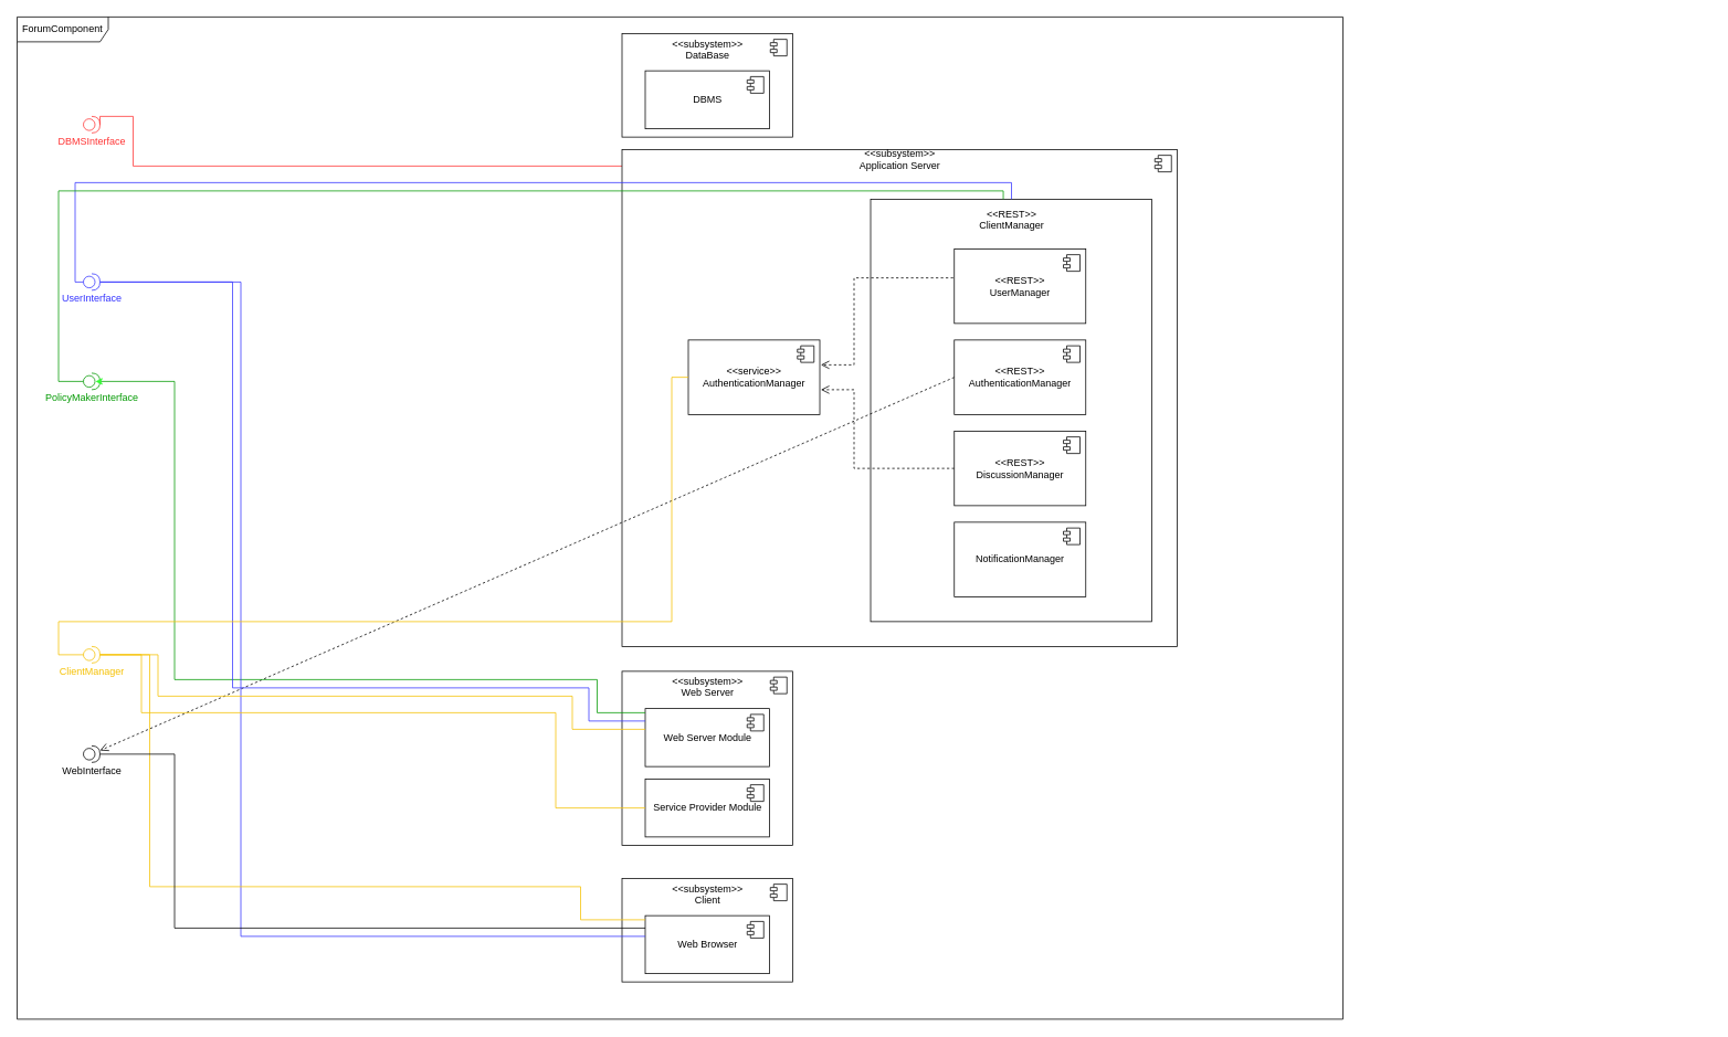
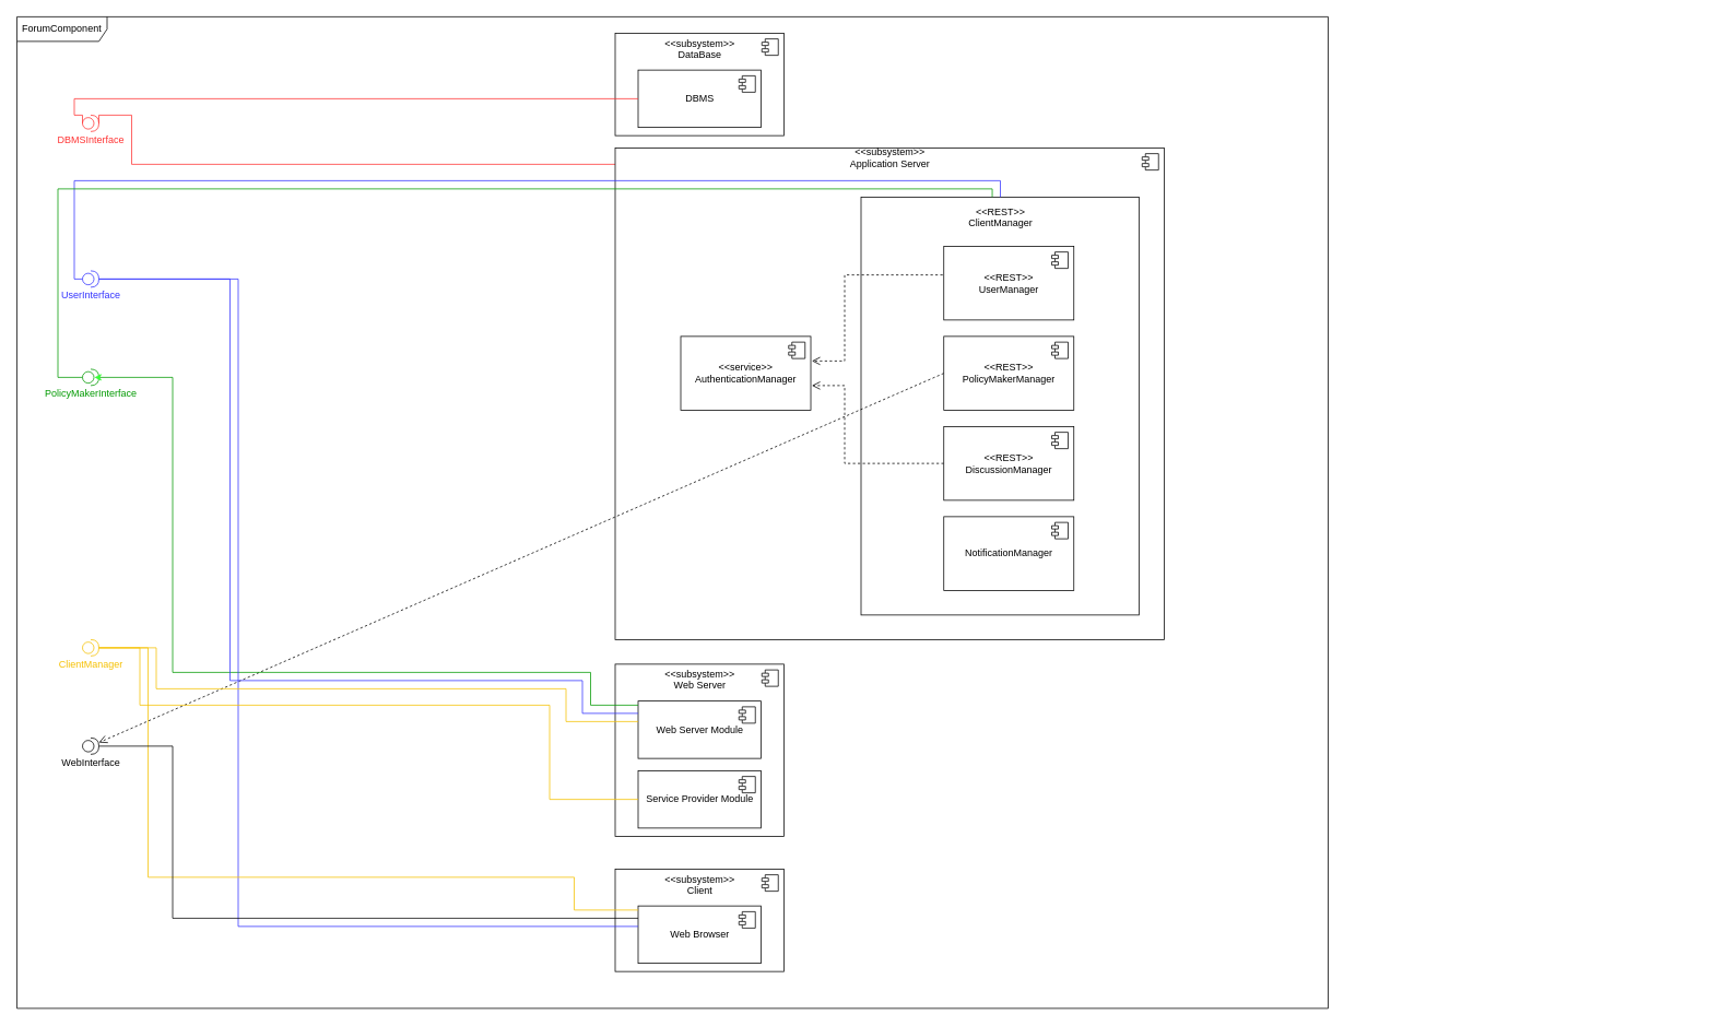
  <mxCell id="0" />
  <mxCell id="1" parent="0" />
  <mxCell id="2" value="ForumComponent" style="shape=umlFrame;whiteSpace=wrap;html=1;width=110;height=30;" parent="1" vertex="1"><mxGeometry x="20" y="20" width="1600" height="1210" as="geometry" /></mxCell>
  <mxCell id="3" value="&lt;font color=&quot;#ff3333&quot;&gt;DBMSInterface&lt;/font&gt;" style="shape=providedRequiredInterface;html=1;verticalLabelPosition=bottom;sketch=0;strokeColor=#FF3333;" parent="1" vertex="1"><mxGeometry x="100" y="140" width="20" height="20" as="geometry" /></mxCell>
  <mxCell id="4" value="" style="group" parent="1" vertex="1" connectable="0"><mxGeometry x="750" y="40" width="206" height="125" as="geometry" /></mxCell>
  <mxCell id="5" value="&amp;lt;&amp;lt;subsystem&amp;gt;&amp;gt;&lt;br&gt;DataBase&lt;br&gt;&lt;br&gt;&lt;br&gt;&lt;br&gt;&lt;br&gt;&lt;br&gt;&lt;br&gt;" style="html=1;dropTarget=0;" parent="4" vertex="1"><mxGeometry width="206" height="125" as="geometry" /></mxCell>
  <mxCell id="6" value="" style="shape=module;jettyWidth=8;jettyHeight=4;" parent="5" vertex="1"><mxGeometry x="1" width="20" height="20" relative="1" as="geometry"><mxPoint x="-27" y="7" as="offset" /></mxGeometry></mxCell>
  <mxCell id="7" value="DBMS" style="html=1;dropTarget=0;" parent="4" vertex="1"><mxGeometry x="28" y="45" width="150" height="70" as="geometry" /></mxCell>
  <mxCell id="8" value="" style="shape=module;jettyWidth=8;jettyHeight=4;" parent="7" vertex="1"><mxGeometry x="1" width="20" height="20" relative="1" as="geometry"><mxPoint x="-27" y="7" as="offset" /></mxGeometry></mxCell>
  <mxCell id="9" value="&lt;font color=&quot;#3333ff&quot;&gt;UserInterface&lt;/font&gt;" style="shape=providedRequiredInterface;html=1;verticalLabelPosition=bottom;sketch=0;strokeColor=#3333FF;" parent="1" vertex="1"><mxGeometry x="100" y="330" width="20" height="20" as="geometry" /></mxCell>
  <mxCell id="10" value="&lt;font color=&quot;#009900&quot;&gt;PolicyMakerInterface&lt;/font&gt;" style="shape=providedRequiredInterface;html=1;verticalLabelPosition=bottom;sketch=0;strokeColor=#009900;" parent="1" vertex="1"><mxGeometry x="100" y="450" width="20" height="20" as="geometry" /></mxCell>
  <mxCell id="11" value="" style="group" parent="1" vertex="1" connectable="0"><mxGeometry x="750" y="1060" width="206" height="125" as="geometry" /></mxCell>
  <mxCell id="12" value="&amp;lt;&amp;lt;subsystem&amp;gt;&amp;gt;&lt;br&gt;Client&lt;br&gt;&lt;br&gt;&lt;br&gt;&lt;br&gt;&lt;br&gt;&lt;br&gt;&lt;br&gt;" style="html=1;dropTarget=0;" parent="11" vertex="1"><mxGeometry width="206" height="125" as="geometry" /></mxCell>
  <mxCell id="13" value="" style="shape=module;jettyWidth=8;jettyHeight=4;" parent="12" vertex="1"><mxGeometry x="1" width="20" height="20" relative="1" as="geometry"><mxPoint x="-27" y="7" as="offset" /></mxGeometry></mxCell>
  <mxCell id="14" value="Web Browser" style="html=1;dropTarget=0;" parent="11" vertex="1"><mxGeometry x="28" y="45" width="150" height="70" as="geometry" /></mxCell>
  <mxCell id="15" value="" style="shape=module;jettyWidth=8;jettyHeight=4;" parent="14" vertex="1"><mxGeometry x="1" width="20" height="20" relative="1" as="geometry"><mxPoint x="-27" y="7" as="offset" /></mxGeometry></mxCell>
  <mxCell id="16" value="" style="group" parent="1" vertex="1" connectable="0"><mxGeometry x="750" y="810" width="206" height="210" as="geometry" /></mxCell>
  <mxCell id="17" value="&amp;lt;&amp;lt;subsystem&amp;gt;&amp;gt;&lt;br&gt;Web Server&lt;br&gt;&lt;br&gt;&lt;br&gt;&lt;br&gt;&lt;br&gt;&lt;br&gt;&lt;br&gt;&lt;br&gt;&lt;br&gt;&lt;br&gt;&lt;br&gt;&lt;br&gt;&lt;br&gt;" style="html=1;dropTarget=0;" parent="16" vertex="1"><mxGeometry width="206" height="210" as="geometry" /></mxCell>
  <mxCell id="18" value="" style="shape=module;jettyWidth=8;jettyHeight=4;" parent="17" vertex="1"><mxGeometry x="1" width="20" height="20" relative="1" as="geometry"><mxPoint x="-27" y="7" as="offset" /></mxGeometry></mxCell>
  <mxCell id="19" value="Web Server Module" style="html=1;dropTarget=0;" parent="16" vertex="1"><mxGeometry x="28" y="45" width="150" height="70" as="geometry" /></mxCell>
  <mxCell id="20" value="" style="shape=module;jettyWidth=8;jettyHeight=4;" parent="19" vertex="1"><mxGeometry x="1" width="20" height="20" relative="1" as="geometry"><mxPoint x="-27" y="7" as="offset" /></mxGeometry></mxCell>
  <mxCell id="21" value="Service Provider Module" style="html=1;dropTarget=0;" parent="16" vertex="1"><mxGeometry x="28" y="130" width="150" height="70" as="geometry" /></mxCell>
  <mxCell id="22" value="" style="shape=module;jettyWidth=8;jettyHeight=4;" parent="21" vertex="1"><mxGeometry x="1" width="20" height="20" relative="1" as="geometry"><mxPoint x="-27" y="7" as="offset" /></mxGeometry></mxCell>
+ <mxCell id="23" value="" style="endArrow=none;html=1;edgeStyle=orthogonalEdgeStyle;rounded=0;exitX=0;exitY=0.5;exitDx=0;exitDy=0;exitPerimeter=0;strokeColor=#FF3333;" parent="1" source="3" target="7" edge="1"><mxGeometry relative="1" as="geometry"><mxPoint x="110" y="110" as="sourcePoint" /><mxPoint x="310" y="109.5" as="targetPoint" /><Array as="points"><mxPoint x="90" y="140" /><mxPoint x="90" y="120" /></Array></mxGeometry></mxCell>
  <mxCell id="24" value="" style="endArrow=none;html=1;edgeStyle=orthogonalEdgeStyle;rounded=0;exitX=1;exitY=0.5;exitDx=0;exitDy=0;exitPerimeter=0;strokeColor=#FF3333;" parent="1" source="3" target="27" edge="1"><mxGeometry relative="1" as="geometry"><mxPoint x="110" y="150" as="sourcePoint" /><mxPoint x="788" y="130" as="targetPoint" /><Array as="points"><mxPoint x="160" y="140" /><mxPoint x="160" y="200" /></Array></mxGeometry></mxCell>
  <mxCell id="25" value="" style="group" parent="1" vertex="1" connectable="0"><mxGeometry x="750" y="180" width="1312.685" height="611.5" as="geometry" /></mxCell>
  <mxCell id="26" value="" style="group" parent="25" vertex="1" connectable="0"><mxGeometry width="1312.685" height="611.5" as="geometry" /></mxCell>
  <mxCell id="27" value="&amp;lt;&amp;lt;subsystem&amp;gt;&amp;gt;&lt;br&gt;Application Server&lt;br&gt;&lt;br&gt;&lt;br&gt;&lt;br&gt;&lt;br&gt;&lt;br&gt;&lt;br&gt;&lt;br&gt;&lt;br&gt;&lt;br&gt;&lt;br&gt;&lt;br&gt;&lt;br&gt;&lt;br&gt;&lt;br&gt;&lt;br&gt;&lt;br&gt;&lt;br&gt;&lt;br&gt;&lt;br&gt;&lt;br&gt;&lt;br&gt;&lt;br&gt;&lt;br&gt;&lt;br&gt;&lt;br&gt;&lt;br&gt;&lt;br&gt;&lt;br&gt;&lt;br&gt;&lt;br&gt;&lt;br&gt;&lt;br&gt;&lt;br&gt;&lt;br&gt;&lt;br&gt;&lt;br&gt;&lt;br&gt;&lt;br&gt;&lt;br&gt;&lt;br&gt;" style="html=1;dropTarget=0;" parent="26" vertex="1"><mxGeometry width="670.0" height="600" as="geometry" /></mxCell>
  <mxCell id="28" value="" style="shape=module;jettyWidth=8;jettyHeight=4;" parent="27" vertex="1"><mxGeometry x="1" width="20" height="20" relative="1" as="geometry"><mxPoint x="-27" y="7" as="offset" /></mxGeometry></mxCell>
  <mxCell id="29" value="&amp;lt;&amp;lt;REST&amp;gt;&amp;gt;&lt;br&gt;ClientManager&lt;br&gt;&lt;br&gt;&lt;br&gt;&lt;br&gt;&lt;br&gt;&lt;br&gt;&lt;br&gt;&lt;br&gt;&lt;br&gt;&lt;br&gt;&lt;br&gt;&lt;br&gt;&lt;br&gt;&lt;br&gt;&lt;br&gt;&lt;br&gt;&lt;br&gt;&lt;br&gt;&lt;br&gt;&lt;br&gt;&lt;br&gt;&lt;br&gt;&lt;br&gt;&lt;br&gt;&lt;br&gt;&lt;br&gt;&lt;br&gt;&lt;br&gt;&lt;br&gt;&lt;br&gt;&lt;br&gt;&lt;br&gt;&lt;br&gt;" style="html=1;dropTarget=0;container=0;" parent="26" vertex="1"><mxGeometry x="300" y="60" width="339.14" height="510" as="geometry" /></mxCell>
  <mxCell id="30" value="" style="html=1;verticalAlign=bottom;endArrow=open;dashed=1;endSize=8;rounded=0;exitX=0;exitY=0.5;exitDx=0;exitDy=0;" parent="26" source="35" target="47" edge="1"><mxGeometry relative="1" as="geometry"><mxPoint x="440" y="270" as="sourcePoint" /><mxPoint x="238.681" y="275" as="targetPoint" /></mxGeometry></mxCell>
  <mxCell id="31" value="" style="html=1;verticalAlign=bottom;endArrow=open;dashed=1;endSize=8;rounded=0;" parent="26" source="39" edge="1"><mxGeometry relative="1" as="geometry"><mxPoint x="401.001" y="385" as="sourcePoint" /><mxPoint x="240" y="290" as="targetPoint" /><Array as="points"><mxPoint x="280" y="385" /><mxPoint x="280" y="290" /><mxPoint x="260" y="290" /></Array></mxGeometry></mxCell>
  <mxCell id="32" value="" style="html=1;verticalAlign=bottom;endArrow=open;dashed=1;endSize=8;rounded=0;" parent="26" edge="1"><mxGeometry relative="1" as="geometry"><mxPoint x="441.671" y="155" as="sourcePoint" /><mxPoint x="240" y="260" as="targetPoint" /><Array as="points"><mxPoint x="280" y="155" /><mxPoint x="280" y="260" /></Array></mxGeometry></mxCell>
  <mxCell id="33" value="&amp;lt;&amp;lt;REST&amp;gt;&amp;gt;&lt;br&gt;UserManager" style="html=1;dropTarget=0;" parent="26" vertex="1"><mxGeometry x="401.001" y="120" width="158.684" height="90" as="geometry" /></mxCell>
  <mxCell id="34" value="" style="shape=module;jettyWidth=8;jettyHeight=4;" parent="33" vertex="1"><mxGeometry x="1" width="20" height="20" relative="1" as="geometry"><mxPoint x="-27" y="7" as="offset" /></mxGeometry></mxCell>
- <mxCell id="35" value="&amp;lt;&amp;lt;REST&amp;gt;&amp;gt;&lt;br&gt;AuthenticationManager" style="html=1;dropTarget=0;" parent="26" vertex="1"><mxGeometry x="401.001" y="230" width="158.684" height="90" as="geometry" /></mxCell>
+ <mxCell id="35" value="&amp;lt;&amp;lt;REST&amp;gt;&amp;gt;&lt;br&gt;PolicyMakerManager" style="html=1;dropTarget=0;" parent="26" vertex="1"><mxGeometry x="401.001" y="230" width="158.684" height="90" as="geometry" /></mxCell>
  <mxCell id="36" value="" style="shape=module;jettyWidth=8;jettyHeight=4;" parent="35" vertex="1"><mxGeometry x="1" width="20" height="20" relative="1" as="geometry"><mxPoint x="-27" y="7" as="offset" /></mxGeometry></mxCell>
  <mxCell id="37" value="NotificationManager" style="html=1;dropTarget=0;" parent="26" vertex="1"><mxGeometry x="400.999" y="450.0" width="158.684" height="90" as="geometry" /></mxCell>
  <mxCell id="38" value="" style="shape=module;jettyWidth=8;jettyHeight=4;" parent="37" vertex="1"><mxGeometry x="1" width="20" height="20" relative="1" as="geometry"><mxPoint x="-27" y="7" as="offset" /></mxGeometry></mxCell>
  <mxCell id="39" value="&amp;lt;&amp;lt;REST&amp;gt;&amp;gt;&lt;br&gt;DiscussionManager" style="html=1;dropTarget=0;" parent="26" vertex="1"><mxGeometry x="401.001" y="340" width="158.684" height="90" as="geometry" /></mxCell>
  <mxCell id="40" value="" style="shape=module;jettyWidth=8;jettyHeight=4;" parent="39" vertex="1"><mxGeometry x="1" width="20" height="20" relative="1" as="geometry"><mxPoint x="-27" y="7" as="offset" /></mxGeometry></mxCell>
  <mxCell id="41" value="&amp;lt;&amp;lt;service&amp;gt;&amp;gt;&lt;br&gt;AuthenticationManager" style="html=1;dropTarget=0;" parent="26" vertex="1"><mxGeometry x="79.999" y="230" width="158.684" height="90" as="geometry" /></mxCell>
  <mxCell id="42" value="" style="shape=module;jettyWidth=8;jettyHeight=4;" parent="41" vertex="1"><mxGeometry x="1" width="20" height="20" relative="1" as="geometry"><mxPoint x="-27" y="7" as="offset" /></mxGeometry></mxCell>
  <mxCell id="43" value="" style="endArrow=none;html=1;edgeStyle=orthogonalEdgeStyle;rounded=0;exitX=0;exitY=0.5;exitDx=0;exitDy=0;exitPerimeter=0;strokeColor=#3333FF;" parent="1" source="9" target="29" edge="1"><mxGeometry relative="1" as="geometry"><mxPoint x="130" y="150" as="sourcePoint" /><mxPoint x="760" y="210" as="targetPoint" /><Array as="points"><mxPoint x="90" y="340" /><mxPoint x="90" y="220" /><mxPoint x="1220" y="220" /></Array></mxGeometry></mxCell>
  <mxCell id="44" value="" style="endArrow=none;html=1;edgeStyle=orthogonalEdgeStyle;rounded=0;exitX=0;exitY=0.5;exitDx=0;exitDy=0;exitPerimeter=0;entryX=0.472;entryY=0;entryDx=0;entryDy=0;entryPerimeter=0;strokeColor=#009900;" parent="1" source="10" target="29" edge="1"><mxGeometry relative="1" as="geometry"><mxPoint x="140" y="160" as="sourcePoint" /><mxPoint x="770" y="220" as="targetPoint" /><Array as="points"><mxPoint x="70" y="460" /><mxPoint x="70" y="230" /><mxPoint x="1210" y="230" /></Array></mxGeometry></mxCell>
  <mxCell id="45" value="" style="endArrow=none;html=1;edgeStyle=orthogonalEdgeStyle;rounded=0;exitX=1;exitY=0.5;exitDx=0;exitDy=0;exitPerimeter=0;strokeColor=#009900;" parent="1" source="10" edge="1"><mxGeometry relative="1" as="geometry"><mxPoint x="120" y="370" as="sourcePoint" /><mxPoint x="778" y="860" as="targetPoint" /><Array as="points"><mxPoint x="210" y="460" /><mxPoint x="210" y="820" /><mxPoint x="720" y="820" /><mxPoint x="720" y="860" /><mxPoint x="778" y="860" /></Array></mxGeometry></mxCell>
  <mxCell id="46" value="&lt;font color=&quot;#f5c000&quot;&gt;ClientManager&lt;/font&gt;" style="shape=providedRequiredInterface;html=1;verticalLabelPosition=bottom;sketch=0;strokeColor=#F5C000;" parent="1" vertex="1"><mxGeometry x="100" y="780" width="20" height="20" as="geometry" /></mxCell>
  <mxCell id="47" value="WebInterface" style="shape=providedRequiredInterface;html=1;verticalLabelPosition=bottom;sketch=0;" parent="1" vertex="1"><mxGeometry x="100" y="900" width="20" height="20" as="geometry" /></mxCell>
  <mxCell id="48" value="" style="endArrow=none;html=1;edgeStyle=orthogonalEdgeStyle;rounded=0;strokeColor=#3333FF;" parent="1" edge="1"><mxGeometry relative="1" as="geometry"><mxPoint x="120" y="340" as="sourcePoint" /><mxPoint x="778" y="870" as="targetPoint" /><Array as="points"><mxPoint x="280" y="340" /><mxPoint x="280" y="830" /><mxPoint x="710" y="830" /><mxPoint x="710" y="870" /><mxPoint x="778" y="870" /></Array></mxGeometry></mxCell>
  <mxCell id="49" value="" style="endArrow=none;html=1;edgeStyle=orthogonalEdgeStyle;rounded=0;exitX=1;exitY=0.5;exitDx=0;exitDy=0;exitPerimeter=0;strokeColor=#3333FF;" parent="1" source="9" edge="1"><mxGeometry relative="1" as="geometry"><mxPoint x="140" y="480" as="sourcePoint" /><mxPoint x="778" y="1130" as="targetPoint" /><Array as="points"><mxPoint x="290" y="340" /><mxPoint x="290" y="1130" /><mxPoint x="778" y="1130" /></Array></mxGeometry></mxCell>
- <mxCell id="50" value="" style="endArrow=none;html=1;edgeStyle=orthogonalEdgeStyle;rounded=0;exitX=0;exitY=0.5;exitDx=0;exitDy=0;exitPerimeter=0;entryX=0;entryY=0.5;entryDx=0;entryDy=0;strokeColor=#F5C000;" parent="1" source="46" target="41" edge="1"><mxGeometry relative="1" as="geometry"><mxPoint x="130" y="350" as="sourcePoint" /><mxPoint x="788" y="1150" as="targetPoint" /><Array as="points"><mxPoint x="70" y="790" /><mxPoint x="70" y="750" /><mxPoint x="810" y="750" /><mxPoint x="810" y="455" /></Array></mxGeometry></mxCell>
  <mxCell id="51" value="" style="endArrow=none;html=1;edgeStyle=orthogonalEdgeStyle;rounded=0;exitX=1;exitY=0.5;exitDx=0;exitDy=0;exitPerimeter=0;entryX=0;entryY=0.5;entryDx=0;entryDy=0;strokeColor=#F5C000;" parent="1" source="46" target="21" edge="1"><mxGeometry relative="1" as="geometry"><mxPoint x="110" y="800" as="sourcePoint" /><mxPoint x="839.999" y="465" as="targetPoint" /><Array as="points"><mxPoint x="170" y="790" /><mxPoint x="170" y="860" /><mxPoint x="670" y="860" /><mxPoint x="670" y="975" /></Array></mxGeometry></mxCell>
  <mxCell id="52" value="" style="endArrow=none;html=1;edgeStyle=orthogonalEdgeStyle;rounded=0;exitX=1;exitY=0.5;exitDx=0;exitDy=0;exitPerimeter=0;strokeColor=#F5C000;" parent="1" source="46" edge="1" target="14"><mxGeometry relative="1" as="geometry"><mxPoint x="130" y="800" as="sourcePoint" /><mxPoint x="780" y="1140" as="targetPoint" /><Array as="points"><mxPoint x="180" y="790" /><mxPoint x="180" y="1070" /><mxPoint x="700" y="1070" /><mxPoint x="700" y="1110" /></Array></mxGeometry></mxCell>
  <mxCell id="53" value="" style="endArrow=none;html=1;edgeStyle=orthogonalEdgeStyle;rounded=0;exitX=1;exitY=0.5;exitDx=0;exitDy=0;exitPerimeter=0;strokeColor=#F5C000;" parent="1" source="46" edge="1"><mxGeometry relative="1" as="geometry"><mxPoint x="140" y="810" as="sourcePoint" /><mxPoint x="778" y="880" as="targetPoint" /><Array as="points"><mxPoint x="190" y="790" /><mxPoint x="190" y="840" /><mxPoint x="690" y="840" /><mxPoint x="690" y="880" /><mxPoint x="778" y="880" /></Array></mxGeometry></mxCell>
  <mxCell id="54" value="" style="endArrow=none;html=1;edgeStyle=orthogonalEdgeStyle;rounded=0;exitX=1;exitY=0.5;exitDx=0;exitDy=0;exitPerimeter=0;" parent="1" source="47" edge="1"><mxGeometry relative="1" as="geometry"><mxPoint x="160" y="830" as="sourcePoint" /><mxPoint x="778" y="1120" as="targetPoint" /><Array as="points"><mxPoint x="210" y="910" /><mxPoint x="210" y="1120" /><mxPoint x="778" y="1120" /></Array></mxGeometry></mxCell>
  <mxCell id="55" style="edgeStyle=orthogonalEdgeStyle;rounded=0;orthogonalLoop=1;jettySize=auto;html=1;exitX=1;exitY=0.5;exitDx=0;exitDy=0;exitPerimeter=0;entryX=0.726;entryY=0.495;entryDx=0;entryDy=0;entryPerimeter=0;fontColor=#009900;strokeColor=#33FF33;" edge="1" parent="1" source="10" target="10"><mxGeometry relative="1" as="geometry" /></mxCell>
